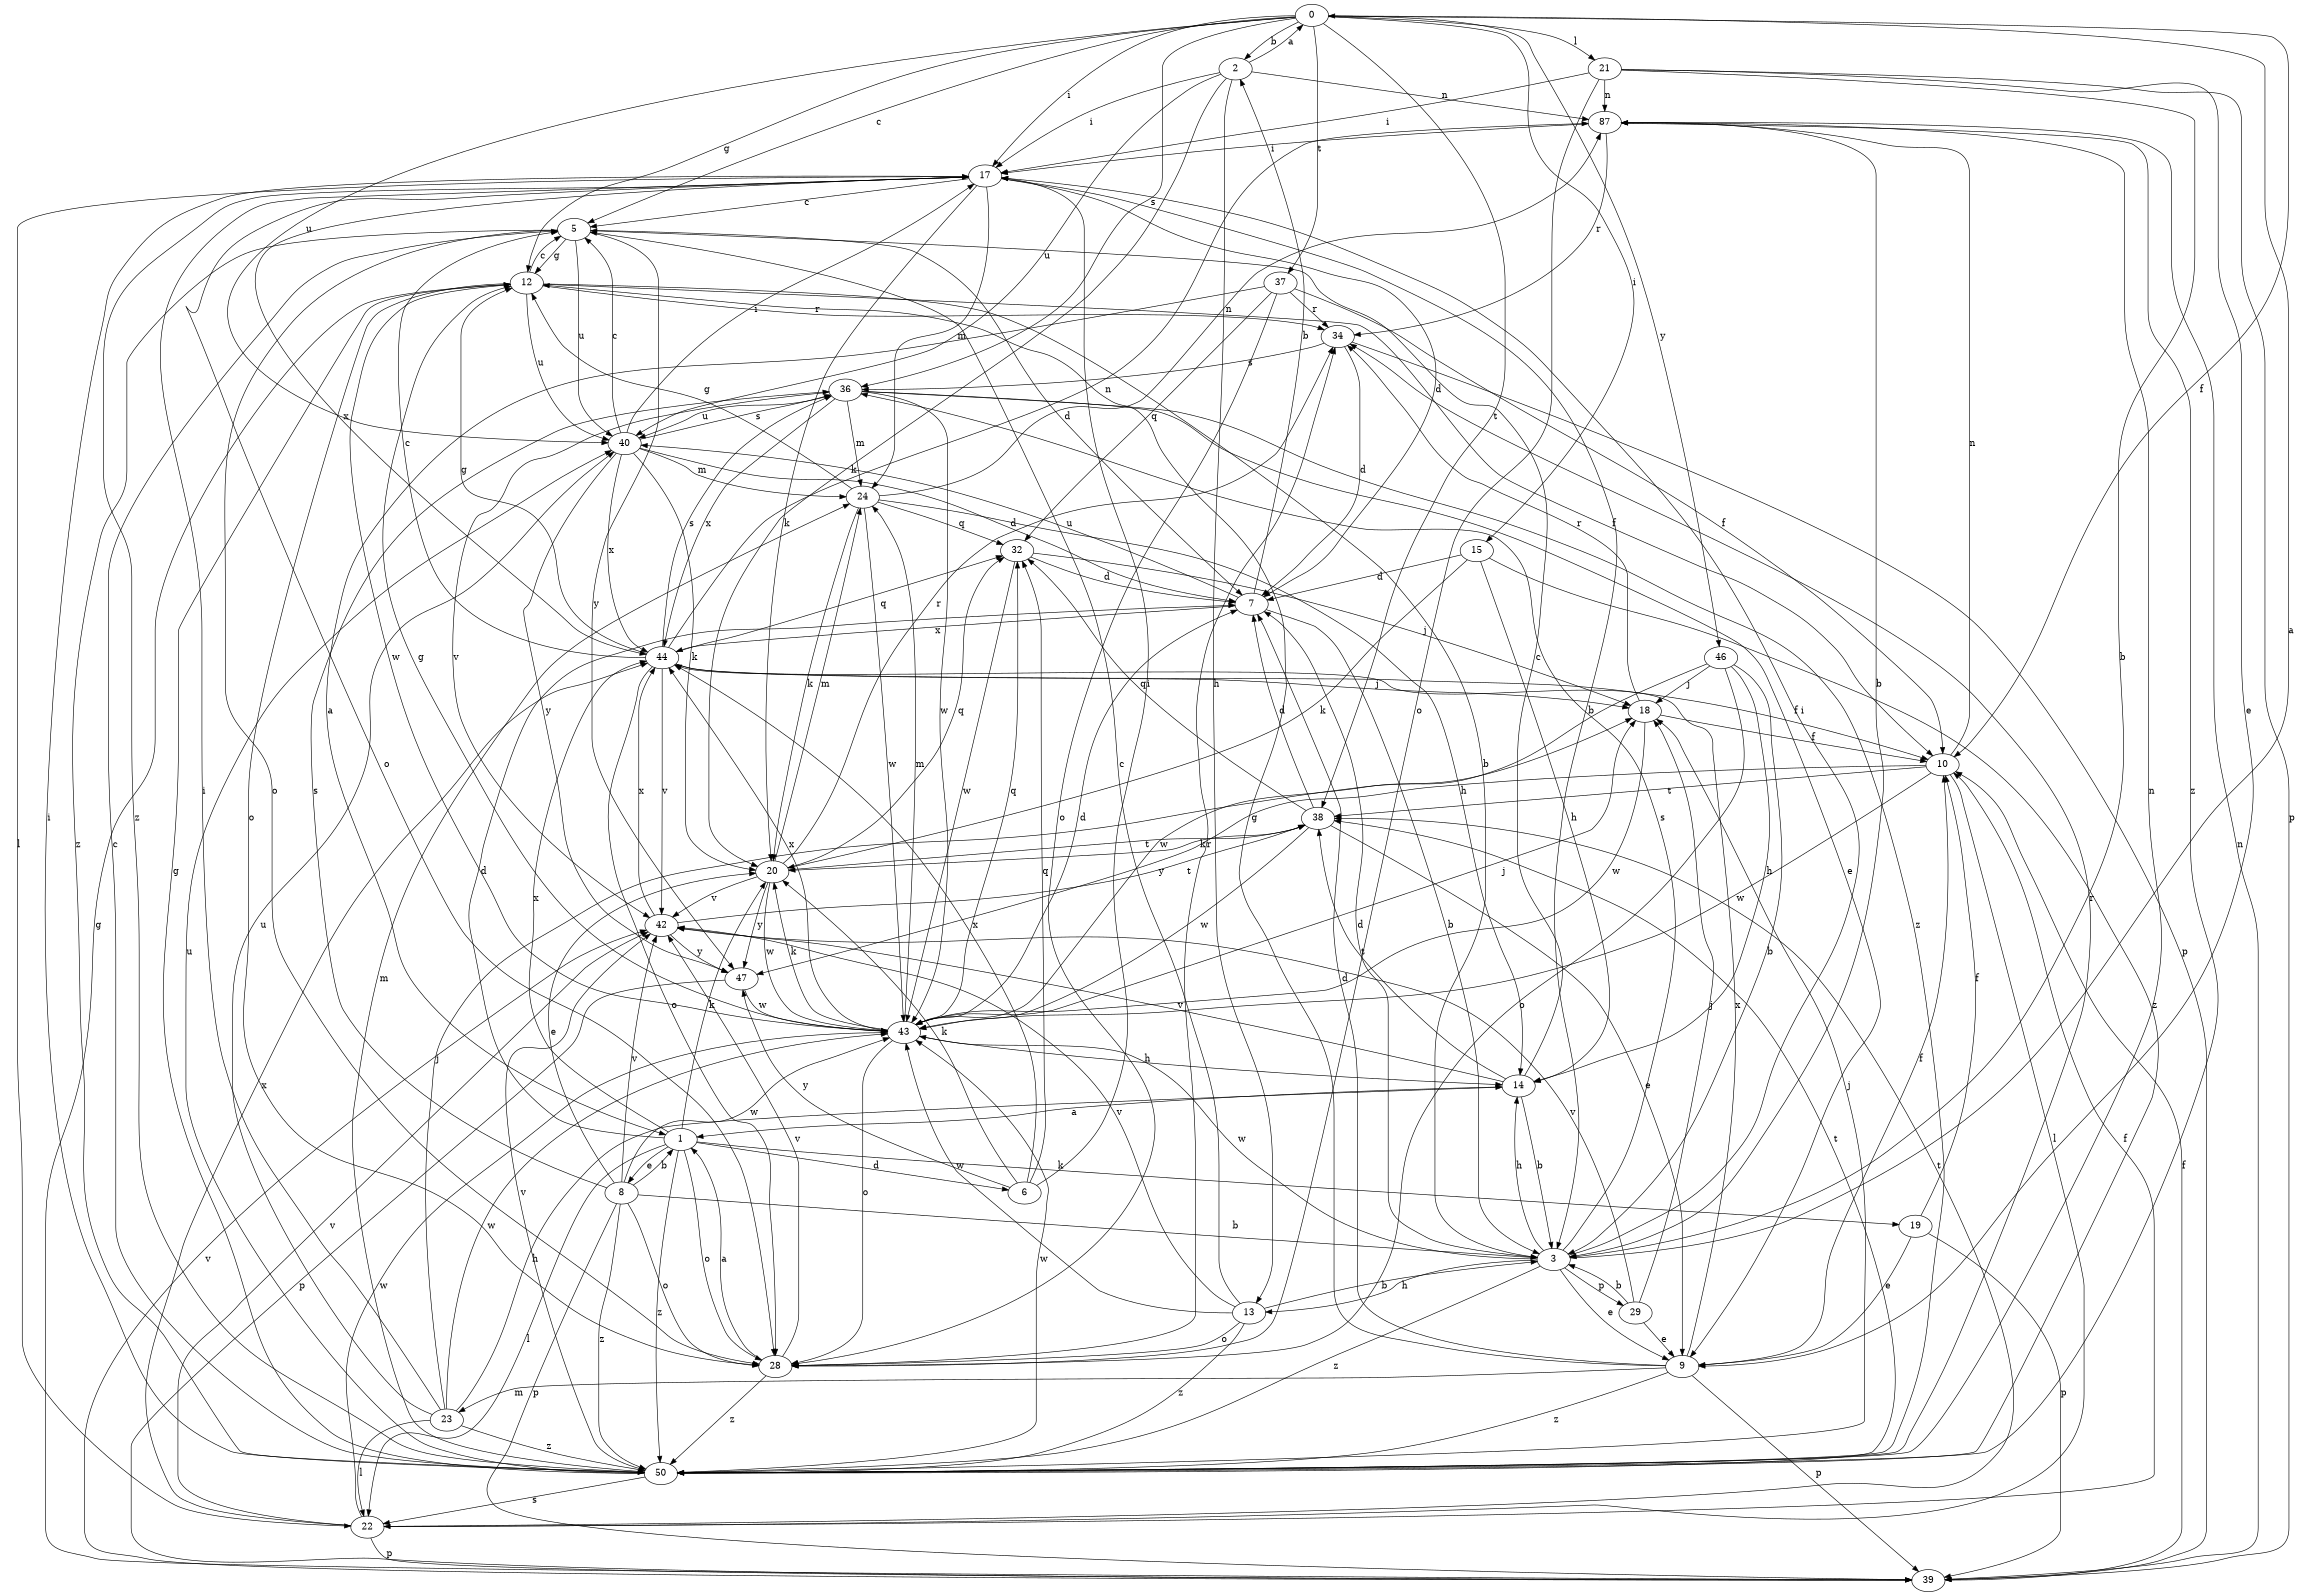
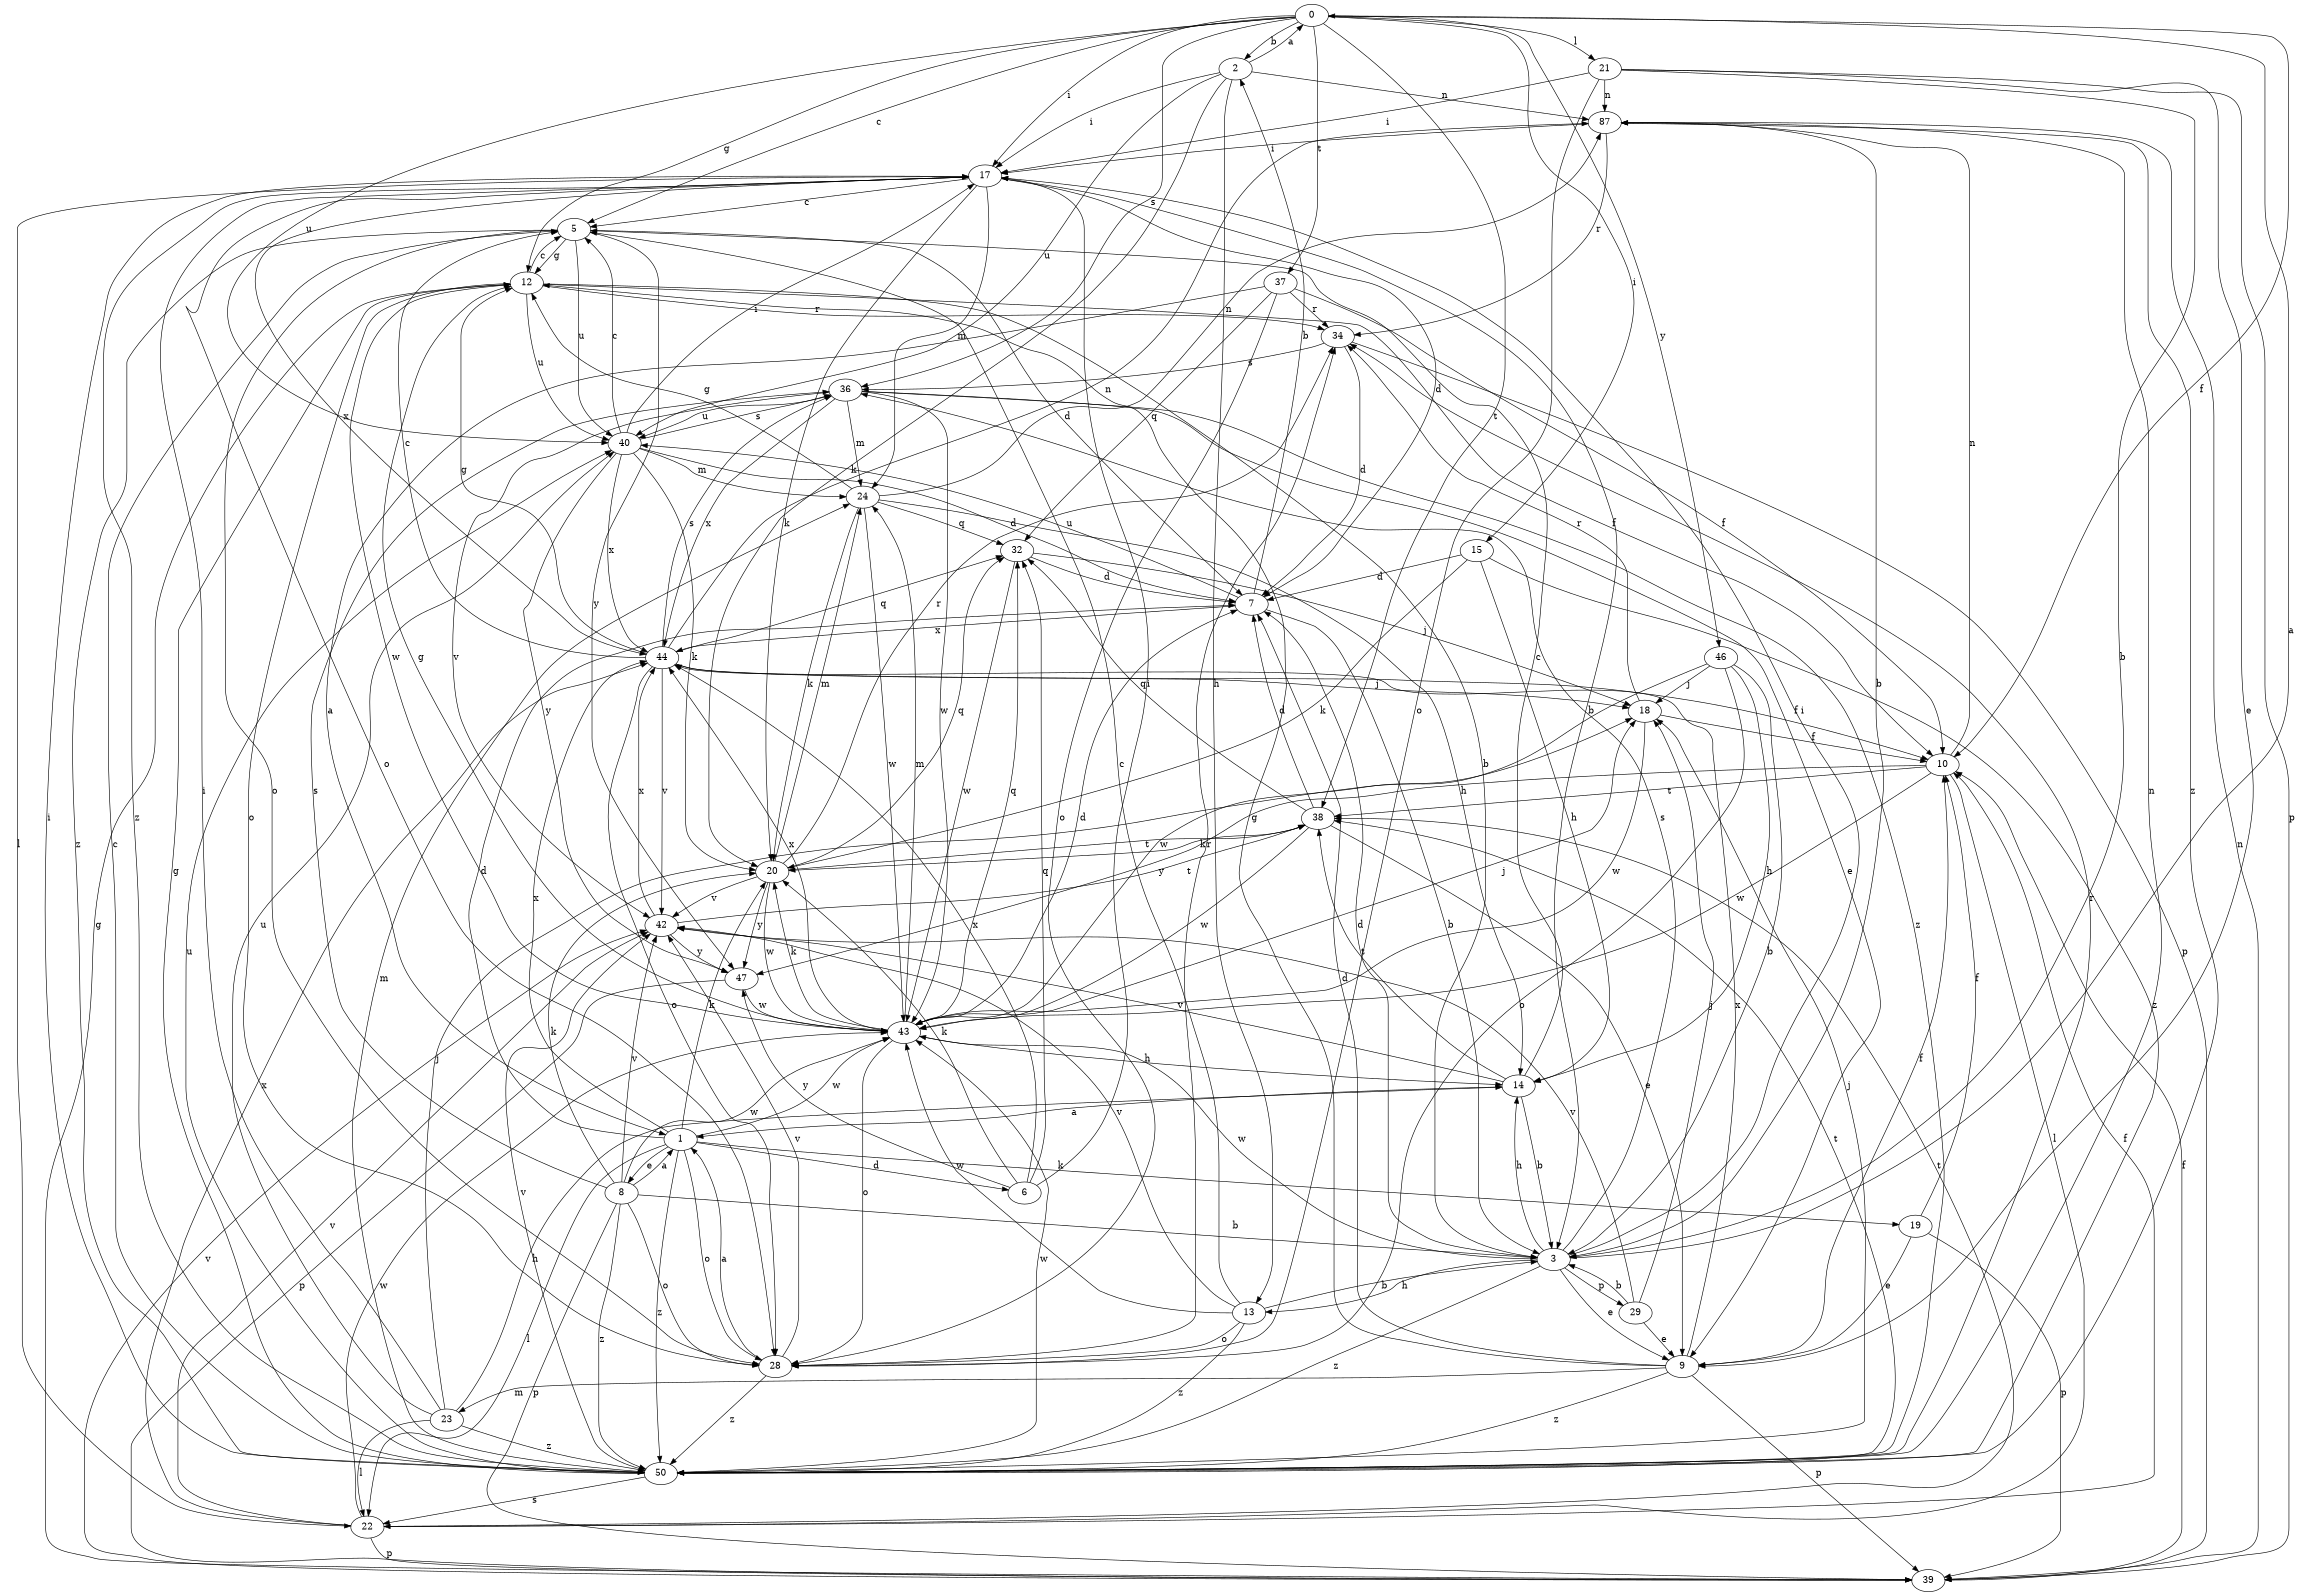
  strict digraph {
    0
    2
    5
    10
    12
    15
    17
    21
    36
    37
    38
    40
    46
    20
    13
    n16 [label=87]
    7
    28
    50
    47
    22
    43
    3
    34
    14
    44
    24
    9
    n29 [label=39]
    42
    1
    32
    18
    6
    8
    19
    29
    23
    0 -> 2 [label=b]
    0 -> 5 [label=c]
    0 -> 10 [label=f]
    0 -> 12 [label=g]
    0 -> 15 [label=i]
    0 -> 17 [label=i]
    0 -> 21 [label=l]
    0 -> 36 [label=s]
    0 -> 37 [label=t]
    0 -> 38 [label=t]
    0 -> 40 [label=u]
    0 -> 46 [label=y]
    2 -> 0 [label=a]
    2 -> 17 [label=i]
    2 -> 40 [label=u]
    2 -> 20 [label=k]
    2 -> 13 [label=h]
    2 -> n16 [label=n]
    5 -> 12 [label=g]
    5 -> 40 [label=u]
    5 -> 7 [label=d]
    5 -> 28 [label=o]
    5 -> 50 [label=z]
    5 -> 47 [label=y]
    10 -> 38 [label=t]
    10 -> n16 [label=n]
    10 -> 47 [label=y]
    10 -> 22 [label=l]
    10 -> 43 [label=w]
    12 -> 5 [label=c]
    12 -> 10 [label=f]
    12 -> 40 [label=u]
    12 -> 28 [label=o]
    12 -> 43 [label=w]
    12 -> 3 [label=b]
    12 -> 34 [label=r]
    15 -> 20 [label=k]
    15 -> 7 [label=d]
    15 -> 50 [label=z]
    15 -> 14 [label=h]
    17 -> 5 [label=c]
    17 -> 20 [label=k]
    17 -> 7 [label=d]
    17 -> 28 [label=o]
    17 -> 50 [label=z]
    17 -> 22 [label=l]
    17 -> 3 [label=b]
    17 -> 44 [label=x]
    17 -> 24 [label=m]
    21 -> 17 [label=i]
    21 -> n16 [label=n]
    21 -> 28 [label=o]
    21 -> 3 [label=b]
    21 -> 9 [label=e]
    21 -> n29 [label=p]
    36 -> 40 [label=u]
    36 -> 50 [label=z]
    36 -> 43 [label=w]
    36 -> 44 [label=x]
    36 -> 24 [label=m]
    36 -> 9 [label=e]
    36 -> 42 [label=v]
    37 -> 10 [label=f]
    37 -> 28 [label=o]
    37 -> 34 [label=r]
    37 -> 1 [label=a]
    37 -> 32 [label=q]
    38 -> 20 [label=k]
    38 -> 7 [label=d]
    38 -> 43 [label=w]
    38 -> 9 [label=e]
    38 -> 32 [label=q]
    40 -> 5 [label=c]
    40 -> 17 [label=i]
    40 -> 36 [label=s]
    40 -> 20 [label=k]
    40 -> 7 [label=d]
    40 -> 47 [label=y]
    40 -> 44 [label=x]
    40 -> 24 [label=m]
    46 -> 28 [label=o]
    46 -> 43 [label=w]
    46 -> 3 [label=b]
    46 -> 14 [label=h]
    46 -> 18 [label=j]
    20 -> 38 [label=t]
    20 -> 47 [label=y]
    20 -> 43 [label=w]
    20 -> 34 [label=r]
    20 -> 24 [label=m]
    20 -> 42 [label=v]
    20 -> 32 [label=q]
    13 -> 5 [label=c]
    13 -> 28 [label=o]
    13 -> 50 [label=z]
    13 -> 43 [label=w]
    13 -> 3 [label=b]
    13 -> 42 [label=v]
    n16 -> 17 [label=i]
    n16 -> 50 [label=z]
    n16 -> 3 [label=b]
    n16 -> 34 [label=r]
    7 -> 2 [label=b]
    7 -> 40 [label=u]
    7 -> 3 [label=b]
    7 -> 44 [label=x]
    28 -> 50 [label=z]
    28 -> 34 [label=r]
    28 -> 42 [label=v]
    28 -> 1 [label=a]
    50 -> 5 [label=c]
    50 -> 12 [label=g]
    50 -> 17 [label=i]
    50 -> 38 [label=t]
    50 -> 40 [label=u]
    50 -> n16 [label=n]
    50 -> 22 [label=s]
    50 -> 43 [label=w]
    50 -> 34 [label=r]
    50 -> 24 [label=m]
    50 -> 42 [label=v]
    50 -> 18 [label=j]
    47 -> 43 [label=w]
    47 -> n29 [label=p]
    22 -> 10 [label=f]
    22 -> 38 [label=t]
    22 -> 43 [label=w]
    22 -> 44 [label=x]
    22 -> n29 [label=p]
    22 -> 42 [label=v]
    43 -> 12 [label=g]
    43 -> 20 [label=k]
    43 -> 7 [label=d]
    43 -> 28 [label=o]
    43 -> 14 [label=h]
    43 -> 44 [label=x]
    43 -> 24 [label=m]
    43 -> 32 [label=q]
    43 -> 18 [label=j]
    3 -> 0 [label=a]
    3 -> 17 [label=i]
    3 -> 36 [label=s]
    3 -> 13 [label=h]
    3 -> 7 [label=d]
    3 -> 50 [label=z]
    3 -> 43 [label=w]
    3 -> 14 [label=h]
    3 -> 9 [label=e]
    3 -> 29 [label=p]
    34 -> 36 [label=s]
    34 -> 7 [label=d]
    34 -> n29 [label=p]
    14 -> 5 [label=c]
    14 -> 38 [label=t]
    14 -> 3 [label=b]
    14 -> 42 [label=v]
    14 -> 1 [label=a]
    44 -> 5 [label=c]
    44 -> 10 [label=f]
    44 -> 12 [label=g]
    44 -> 36 [label=s]
    44 -> n16 [label=n]
    44 -> 28 [label=o]
    44 -> 42 [label=v]
    44 -> 32 [label=q]
    44 -> 18 [label=j]
    24 -> 12 [label=g]
    24 -> 20 [label=k]
    24 -> n16 [label=n]
    24 -> 43 [label=w]
    24 -> 14 [label=h]
    24 -> 32 [label=q]
    9 -> 10 [label=f]
    9 -> 12 [label=g]
    9 -> 7 [label=d]
    9 -> 50 [label=z]
    9 -> 44 [label=x]
    9 -> n29 [label=p]
    9 -> 23 [label=m]
    n29 -> 10 [label=f]
    n29 -> 12 [label=g]
    n29 -> n16 [label=n]
    n29 -> 42 [label=v]
    42 -> 38 [label=t]
    42 -> 47 [label=y]
    42 -> 44 [label=x]
    1 -> 20 [label=k]
    1 -> 7 [label=d]
    1 -> 28 [label=o]
    1 -> 50 [label=z]
    1 -> 22 [label=l]
-   23 -> 43 [label=w]
+   1 -> 43 [label=w]
    1 -> 44 [label=x]
    1 -> 6 [label=d]
    1 -> 8 [label=e]
    1 -> 19 [label=k]
    32 -> 7 [label=d]
    32 -> 43 [label=w]
    32 -> 18 [label=j]
    18 -> 10 [label=f]
    18 -> 43 [label=w]
    18 -> 34 [label=r]
    6 -> 17 [label=i]
    6 -> 20 [label=k]
    6 -> 47 [label=y]
    6 -> 44 [label=x]
    6 -> 32 [label=q]
    8 -> 36 [label=s]
-   8 -> 20 [label=e]
+   8 -> 20 [label=k]
    8 -> 28 [label=o]
    8 -> 50 [label=z]
    8 -> 43 [label=w]
    8 -> 3 [label=b]
    8 -> n29 [label=p]
    8 -> 42 [label=v]
-   8 -> 1 [label=b]
+   8 -> 1 [label=a]
    19 -> 10 [label=f]
    19 -> 9 [label=e]
    19 -> n29 [label=p]
    29 -> 3 [label=b]
    29 -> 9 [label=e]
    29 -> 42 [label=v]
    29 -> 18 [label=j]
    23 -> 17 [label=i]
    23 -> 40 [label=u]
    23 -> 50 [label=z]
    23 -> 22 [label=l]
    23 -> 14 [label=h]
    23 -> 18 [label=j]
  }
